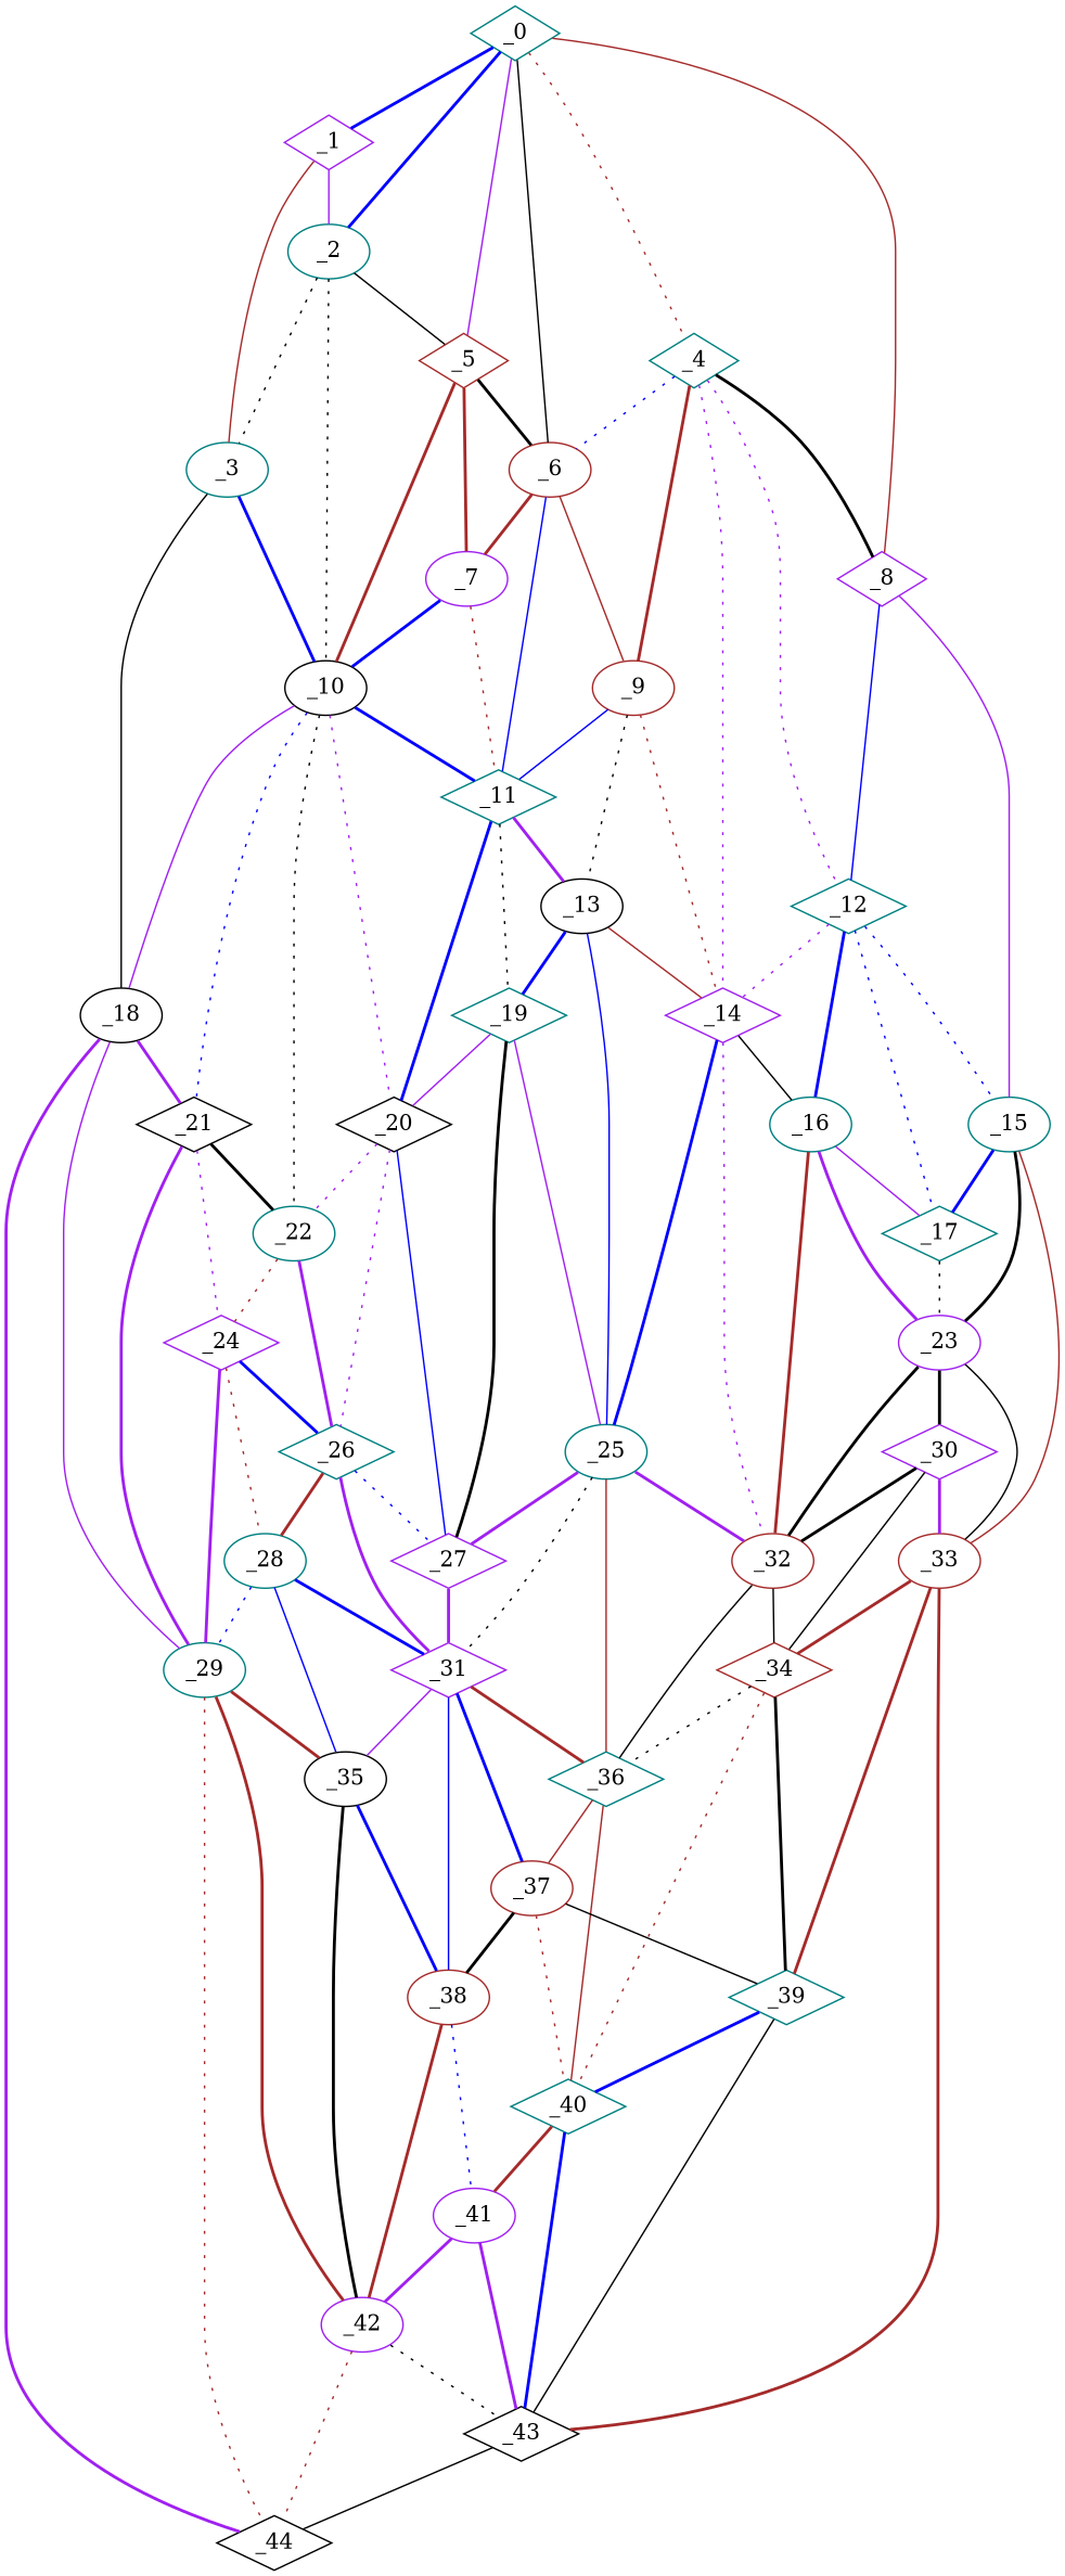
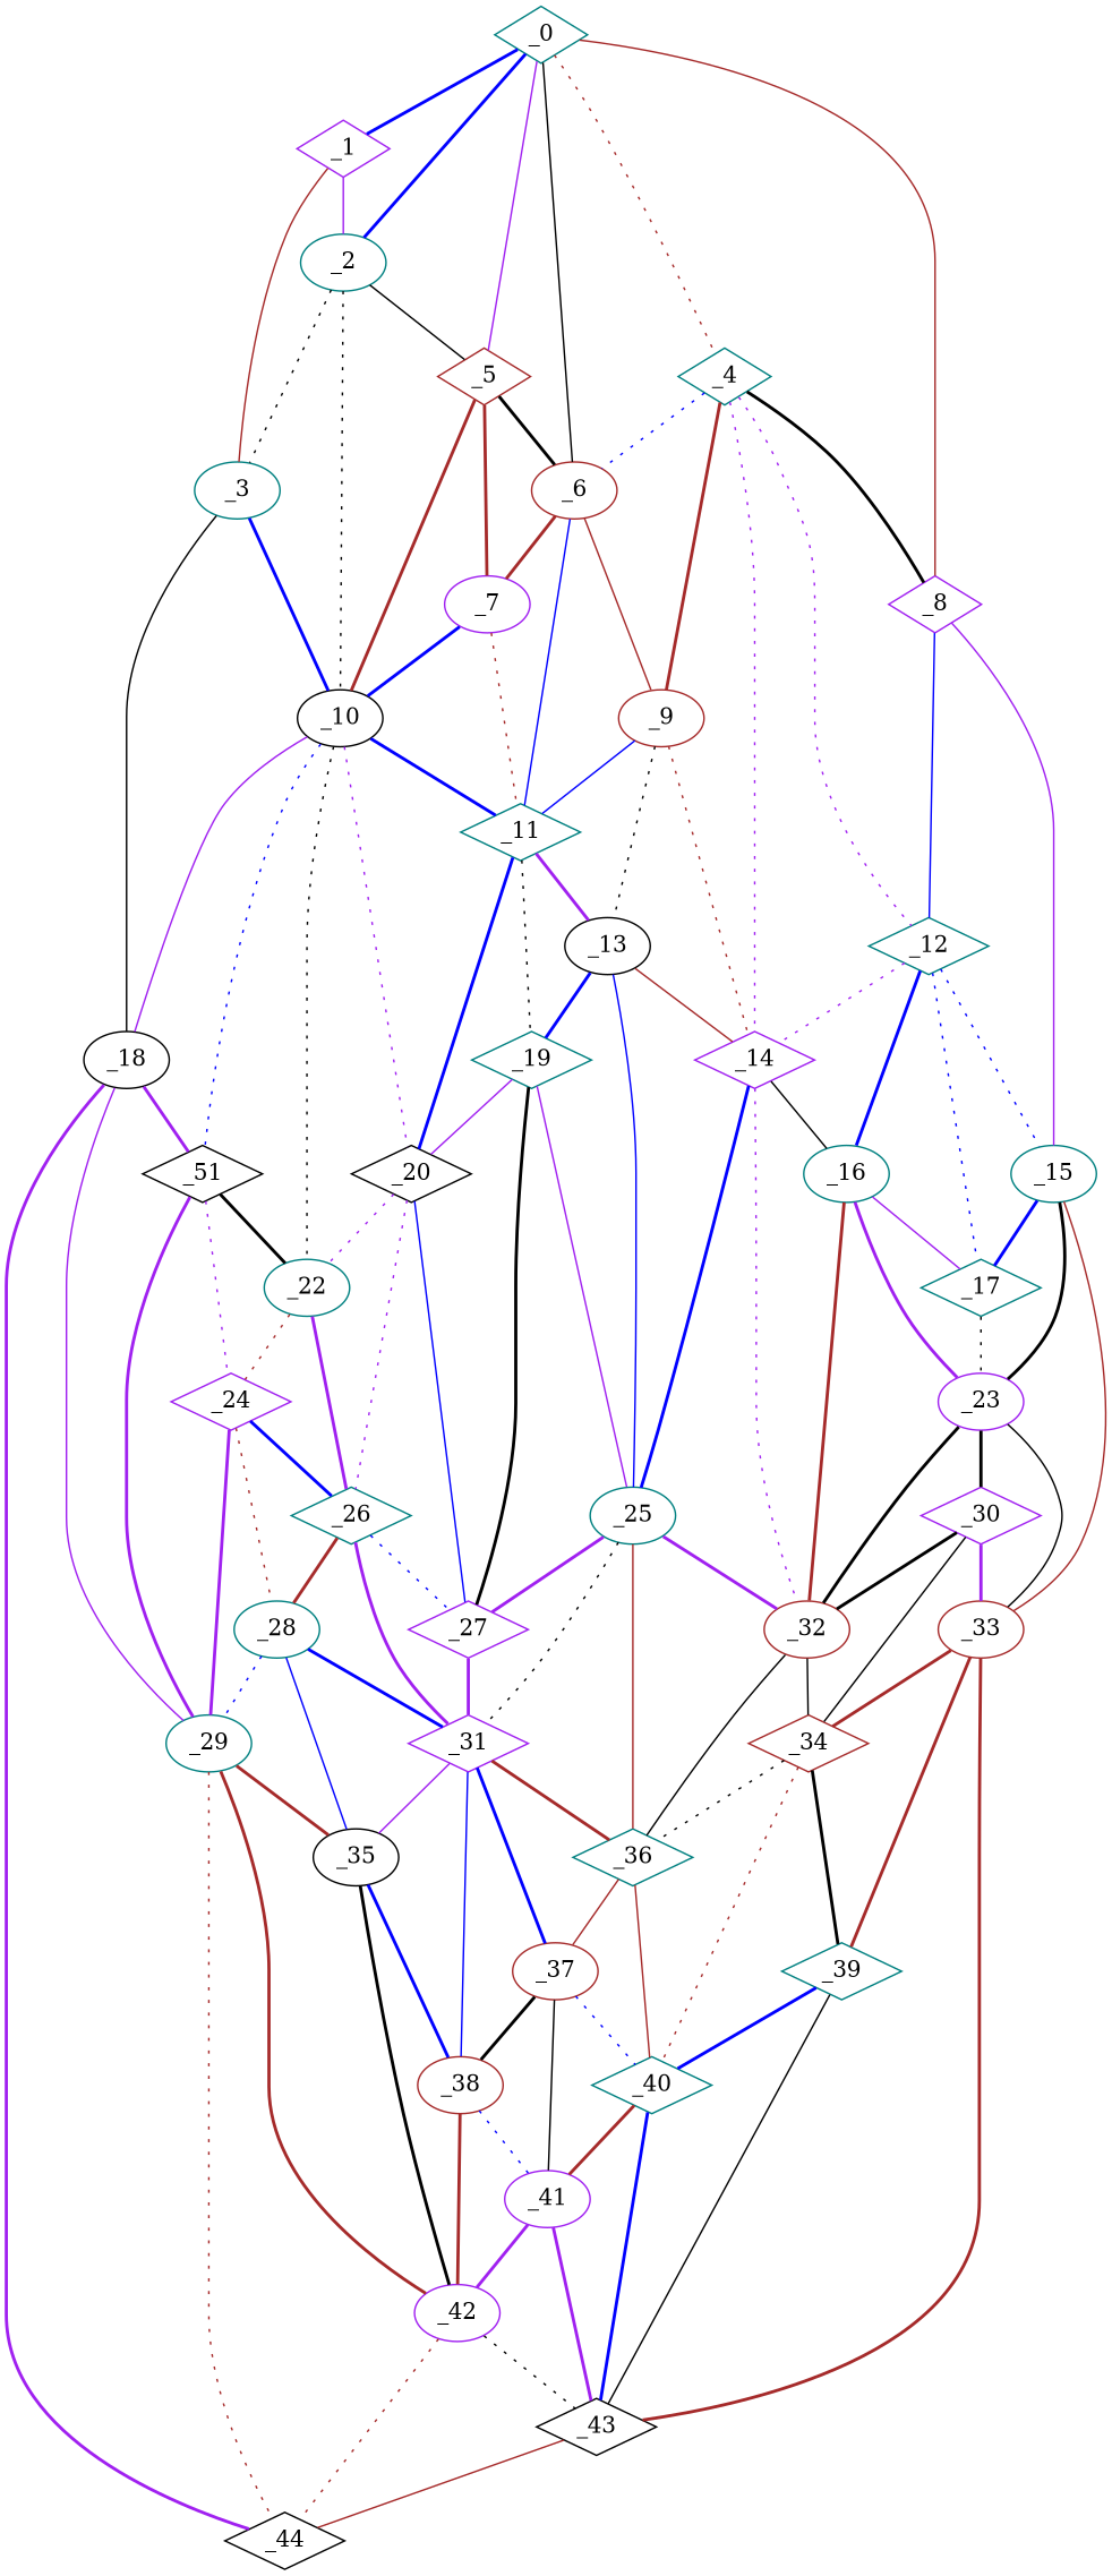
  graph {
    node [color=teal shape=diamond x=59 y=49]
    edge [color=blue style=bold valence=2]
    _0 [x=21 y=78]
    _1 [color=purple x=32 y=18]
    _2 [shape=ellipse x=32 y=29]
    _4 [x=43 y=88]
    _5 [color=brown x=44 y=45]
    _6 [color=brown shape=ellipse x=44 y=73]
    _8 [color=purple x=50 y=104]
    _3 [shape=ellipse x=35 y=13]
    _10 [color=black shape=ellipse y=39]
    _9 [color=brown shape=ellipse x=54 y=75]
    _12 [y=101]
    _14 [color=purple x=69 y=91]
    _7 [color=purple shape=ellipse x=48]
    _11 [y=64]
    _15 [shape=ellipse x=70 y=113]
    _18 [color=black shape=ellipse x=76 y=3]
    _20 [color=black x=82 y=55]
-   _21 [color=black x=84 y=38]
+   _21 [color=black x=84 y=38 label=_51]
    _22 [shape=ellipse x=84]
    _13 [color=black shape=ellipse x=69 y=77]
    _16 [shape=ellipse x=72 y=99]
    _17 [x=72 y=106]
    _25 [shape=ellipse x=88 y=70]
    _32 [color=brown shape=ellipse x=102 y=93]
    _19 [x=81 y=62]
    _23 [color=purple shape=ellipse x=85 y=107]
    _33 [color=brown shape=ellipse x=103 y=115]
    _29 [shape=ellipse x=95 y=41]
    _44 [color=black x=122 y=15]
    _27 [color=purple x=89 y=64]
    _26 [x=89 y=50]
    _24 [color=purple x=87 y=40]
    _35 [color=black shape=ellipse x=111]
    _42 [color=purple shape=ellipse x=121 y=41]
    _31 [color=purple x=100 y=60]
    _36 [x=112 y=78]
    _34 [color=brown x=109 y=95]
    _30 [color=purple x=99 y=103]
    _39 [x=117 y=94]
    _43 [color=black x=121 y=95]
    _28 [shape=ellipse x=93 y=45]
    _37 [color=brown shape=ellipse x=113 y=67]
    _38 [color=brown shape=ellipse x=117 y=59]
    _40 [x=118 y=84]
    _41 [color=purple shape=ellipse x=120 y=62]
    _0 -- _1 [valence=1]
    _0 -- _2
    _0 -- _4 [color=brown style=dotted]
    _0 -- _5 [color=purple style=solid]
    _0 -- _6 [color=black style=solid]
    _0 -- _8 [color=brown style=solid valence=1]
    _1 -- _2 [color=purple style=solid]
    _1 -- _3 [color=brown style=solid valence=1]
    _2 -- _5 [color=black style=solid]
    _2 -- _3 [color=black style=dotted valence=1]
    _2 -- _10 [color=black style=dotted]
    _4 -- _6 [style=dotted valence=1]
    _4 -- _8 [color=black]
    _4 -- _9 [color=brown valence=1]
    _4 -- _12 [color=purple style=dotted]
    _4 -- _14 [color=purple style=dotted]
    _5 -- _6 [color=black valence=1]
    _5 -- _10 [color=brown]
    _5 -- _7 [color=brown]
    _6 -- _9 [color=brown style=solid]
    _6 -- _7 [color=brown]
    _6 -- _11 [style=solid]
    _8 -- _12 [style=solid]
    _8 -- _15 [color=purple style=solid valence=1]
    _3 -- _10
    _3 -- _18 [color=black style=solid valence=1]
    _10 -- _11
    _10 -- _18 [color=purple style=solid valence=1]
    _10 -- _20 [color=purple style=dotted valence=1]
    _10 -- _21 [style=dotted valence=1]
    _10 -- _22 [color=black style=dotted]
    _9 -- _14 [color=brown style=dotted]
    _9 -- _11 [style=solid]
    _9 -- _13 [color=black style=dotted]
    _12 -- _14 [color=purple style=dotted]
    _12 -- _15 [style=dotted valence=1]
    _12 -- _16 [valence=1]
    _12 -- _17 [style=dotted]
    _14 -- _16 [color=black style=solid]
    _14 -- _25
    _14 -- _32 [color=purple style=dotted]
    _7 -- _10
    _7 -- _11 [color=brown style=dotted]
    _11 -- _20
    _11 -- _13 [color=purple]
    _11 -- _19 [color=black style=dotted valence=1]
    _15 -- _17 [valence=1]
    _15 -- _23 [color=black]
    _15 -- _33 [color=brown style=solid valence=1]
    _18 -- _21 [color=purple]
    _18 -- _29 [color=purple style=solid]
    _18 -- _44 [color=purple valence=1]
    _20 -- _22 [color=purple style=dotted]
    _20 -- _27 [style=solid]
    _20 -- _26 [color=purple style=dotted valence=1]
    _21 -- _22 [color=black]
    _21 -- _29 [color=purple]
    _21 -- _24 [color=purple style=dotted]
    _22 -- _26 [color=purple valence=1]
    _22 -- _24 [color=brown style=dotted]
    _13 -- _14 [color=brown style=solid valence=1]
    _13 -- _25 [style=solid]
    _13 -- _19
    _16 -- _17 [color=purple style=solid]
    _16 -- _32 [color=brown]
    _16 -- _23 [color=purple]
    _17 -- _23 [color=black style=dotted valence=1]
    _25 -- _32 [color=purple valence=1]
    _25 -- _27 [color=purple]
    _25 -- _31 [color=black style=dotted]
    _25 -- _36 [color=brown style=solid]
    _32 -- _36 [color=black style=solid valence=1]
    _32 -- _34 [color=black style=solid]
    _19 -- _20 [color=purple style=solid]
    _19 -- _25 [color=purple style=solid]
    _19 -- _27 [color=black]
    _23 -- _32 [color=black]
    _23 -- _33 [color=black style=solid valence=1]
    _23 -- _30 [color=black]
    _33 -- _34 [color=brown]
    _33 -- _39 [color=brown valence=1]
    _33 -- _43 [color=brown valence=1]
    _29 -- _44 [color=brown style=dotted valence=1]
    _29 -- _35 [color=brown valence=1]
    _29 -- _42 [color=brown]
    _27 -- _31 [color=purple valence=1]
    _26 -- _27 [style=dotted]
    _26 -- _31 [color=purple]
    _26 -- _28 [color=brown]
    _24 -- _29 [color=purple]
    _24 -- _26
    _24 -- _28 [color=brown style=dotted valence=1]
    _35 -- _42 [color=black]
    _35 -- _38 [valence=1]
    _42 -- _44 [color=brown style=dotted valence=1]
    _42 -- _43 [color=black style=dotted]
    _31 -- _35 [color=purple style=solid]
    _31 -- _36 [color=brown valence=1]
    _31 -- _37
    _31 -- _38 [style=solid]
    _36 -- _37 [color=brown style=solid valence=1]
    _36 -- _40 [color=brown style=solid valence=1]
    _34 -- _36 [color=black style=dotted]
    _34 -- _39 [color=black]
    _34 -- _40 [color=brown style=dotted]
    _30 -- _32 [color=black valence=1]
    _30 -- _33 [color=purple valence=1]
    _30 -- _34 [color=black style=solid]
    _39 -- _43 [color=black style=solid]
    _39 -- _40 [valence=1]
-   _43 -- _44 [color=black style=solid valence=1]
+   _43 -- _44 [color=brown style=solid valence=1]
    _28 -- _29 [style=dotted valence=1]
    _28 -- _35 [style=solid valence=1]
    _28 -- _31
    _37 -- _38 [color=black]
-   _37 -- _40 [color=brown style=dotted]
-   _37 -- _39 [color=black style=solid]
+   _37 -- _40 [style=dotted]
+   _37 -- _41 [color=black style=solid]
    _38 -- _42 [color=brown valence=1]
    _38 -- _41 [style=dotted valence=1]
    _40 -- _43 [valence=1]
    _40 -- _41 [color=brown valence=1]
    _41 -- _42 [color=purple]
    _41 -- _43 [color=purple valence=1]
  }
